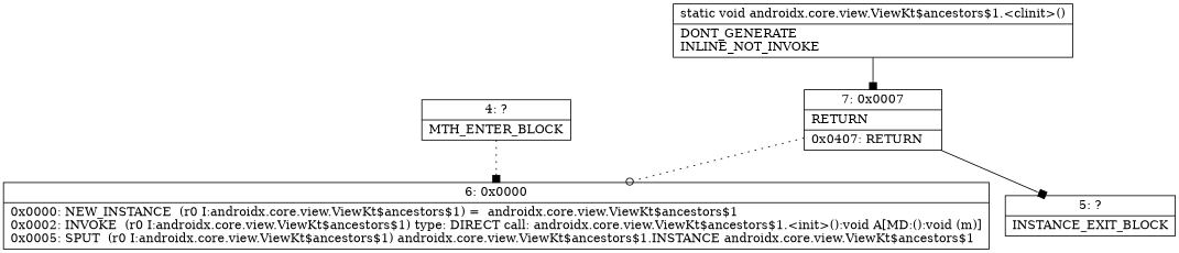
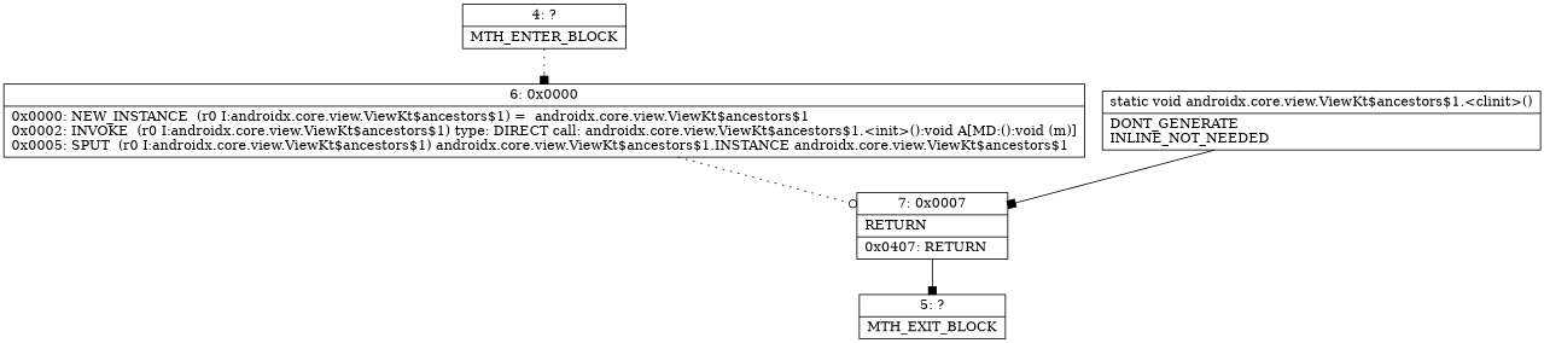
  digraph {
    node [shape=record]
    edge [arrowhead=box style=dotted]
    n1 [label="{4\:\ ?|MTH_ENTER_BLOCK\l}"]
    n2 [label="{6\:\ 0x0000|0x0000: NEW_INSTANCE  (r0 I:androidx.core.view.ViewKt$ancestors$1) =  androidx.core.view.ViewKt$ancestors$1 \l0x0002: INVOKE  (r0 I:androidx.core.view.ViewKt$ancestors$1) type: DIRECT call: androidx.core.view.ViewKt$ancestors$1.\<init\>():void A[MD:():void (m)]\l0x0005: SPUT  (r0 I:androidx.core.view.ViewKt$ancestors$1) androidx.core.view.ViewKt$ancestors$1.INSTANCE androidx.core.view.ViewKt$ancestors$1 \l}"]
    n3 [label="{7\:\ 0x0007|RETURN\l|0x0407: RETURN   \l}"]
-   n4 [label="{5\:\ ?|INSTANCE_EXIT_BLOCK\l}"]
-   n5 [label="{static void androidx.core.view.ViewKt$ancestors$1.\<clinit\>()  | DONT_GENERATE\lINLINE_NOT_INVOKE\l}"]
+   n4 [label="{5\:\ ?|MTH_EXIT_BLOCK\l}"]
+   n5 [label="{static void androidx.core.view.ViewKt$ancestors$1.\<clinit\>()  | DONT_GENERATE\lINLINE_NOT_NEEDED\l}"]
    n1 -> n2
-   n3 -> n2 [arrowhead=odot]
+   n2 -> n3 [arrowhead=odot]
    n3 -> n4 [style=solid]
    n5 -> n3 [style=solid]
  }
